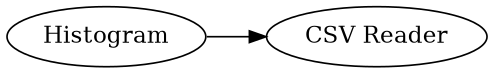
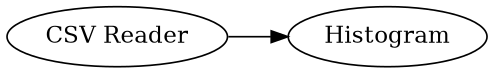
  digraph {
    rankdir=LR
    n1 [label="CSV Reader"]
    n2 [label=Histogram]
-   n2 -> n1
+   n1 -> n2
  }
